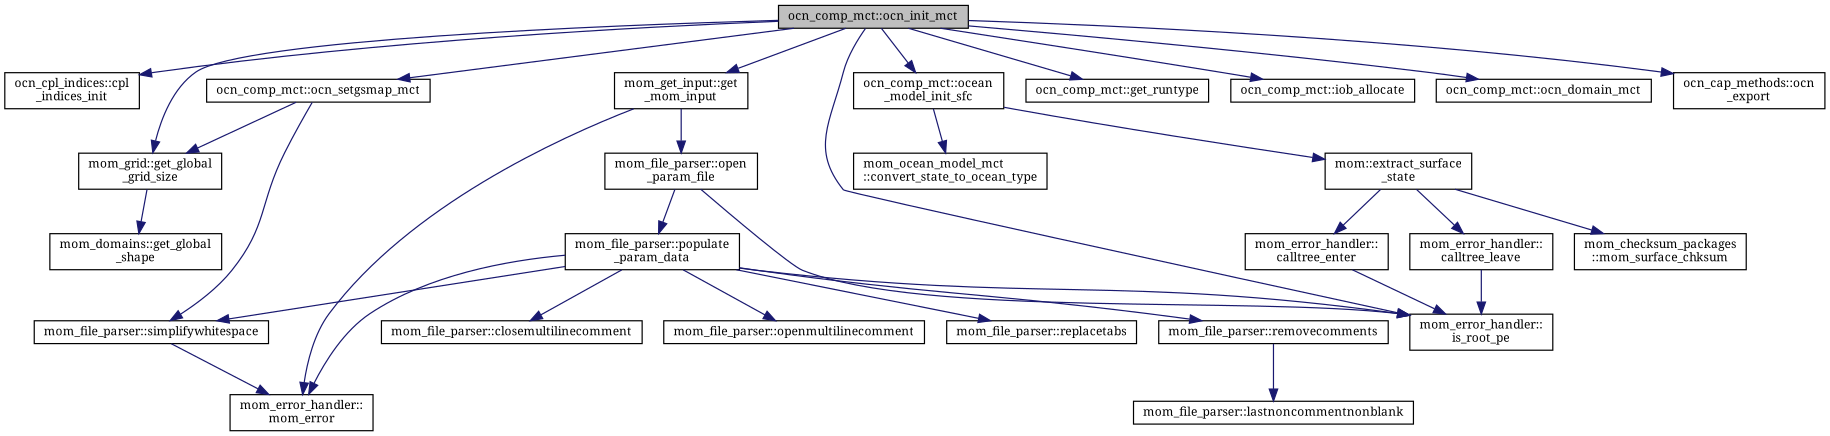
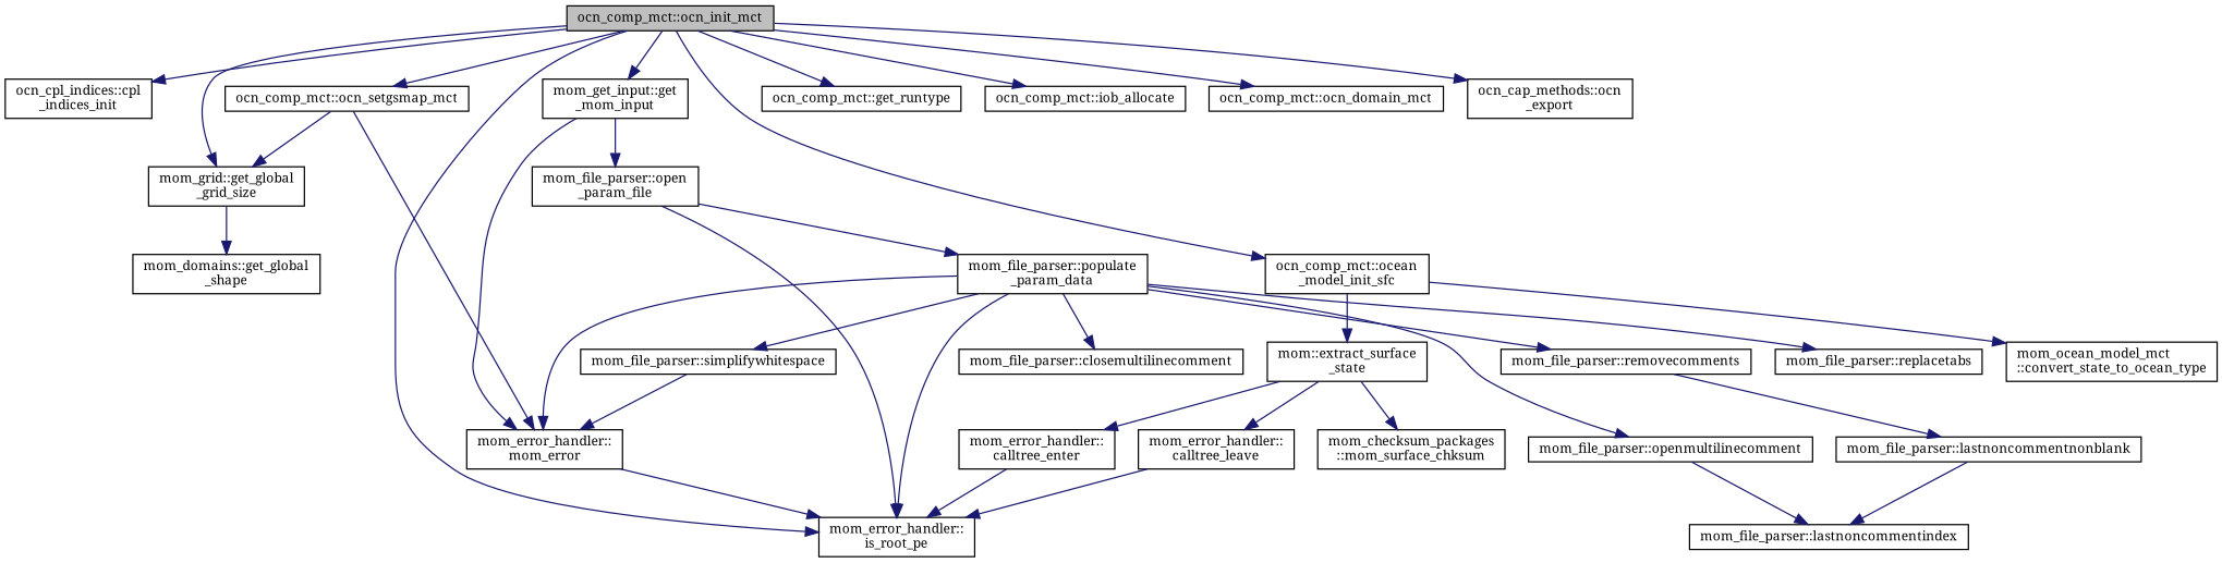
  digraph {
    fontname="Noto Serif"
    rankdir=TB
    node [color=black fillcolor=white fontname="Noto Serif" fontsize=10 shape=record style=filled]
    edge [color=midnightblue fontname="Noto Serif" fontsize=10 labelfontname=Helvetica labelfontsize=10 style=solid]
    n1 [fillcolor=grey75 fontcolor=black height=0.2 label="ocn_comp_mct::ocn_init_mct" width=0.4]
    n2 [height=0.2 label="ocn_cpl_indices::cpl\l_indices_init" width=0.4]
    n3 [height=0.2 label="mom_grid::get_global\l_grid_size" width=0.4]
    n4 [height=0.2 label="mom_get_input::get\l_mom_input" width=0.4]
    n5 [height=0.2 label="mom_error_handler::\lis_root_pe" width=0.4]
    n6 [height=0.2 label="ocn_comp_mct::get_runtype" width=0.4]
    n7 [height=0.2 label="ocn_comp_mct::iob_allocate" width=0.4]
    n8 [height=0.2 label="ocn_comp_mct::ocean\l_model_init_sfc" width=0.4]
    n9 [height=0.2 label="ocn_comp_mct::ocn_domain_mct" width=0.4]
    n10 [height=0.2 label="ocn_cap_methods::ocn\l_export" width=0.4]
    n11 [height=0.2 label="ocn_comp_mct::ocn_setgsmap_mct" width=0.4]
    n12 [height=0.2 label="mom_domains::get_global\l_shape" width=0.4]
    n13 [height=0.2 label="mom_error_handler::\lmom_error" width=0.4]
    n14 [height=0.2 label="mom_file_parser::open\l_param_file" width=0.4]
    n15 [height=0.2 label="mom_ocean_model_mct\l::convert_state_to_ocean_type" width=0.4]
    n16 [height=0.2 label="mom::extract_surface\l_state" width=0.4]
    n17 [height=0.2 label="mom_file_parser::populate\l_param_data" width=0.4]
    n18 [height=0.2 label="mom_file_parser::closemultilinecomment" width=0.4]
    n19 [height=0.2 label="mom_file_parser::openmultilinecomment" width=0.4]
    n20 [height=0.2 label="mom_file_parser::removecomments" width=0.4]
    n21 [height=0.2 label="mom_file_parser::replacetabs" width=0.4]
    n22 [height=0.2 label="mom_file_parser::simplifywhitespace" width=0.4]
    n23 [height=0.2 label="mom_file_parser::lastnoncommentnonblank" width=0.4]
+   n24 [height=0.2 label="mom_file_parser::lastnoncommentindex" width=0.4]
    n25 [height=0.2 label="mom_error_handler::\lcalltree_enter" width=0.4]
    n26 [height=0.2 label="mom_error_handler::\lcalltree_leave" width=0.4]
    n27 [height=0.2 label="mom_checksum_packages\l::mom_surface_chksum" width=0.4]
    n1 -> n2
    n1 -> n3
    n1 -> n4
    n1 -> n5
    n1 -> n6
    n1 -> n7
    n1 -> n8
    n1 -> n9
    n1 -> n10
    n1 -> n11
    n3 -> n12
    n4 -> n13
    n4 -> n14
    n8 -> n15
    n8 -> n16
    n11 -> n3
-   n11 -> n22
+   n11 -> n13
+   n13 -> n5
    n14 -> n5
    n14 -> n17
    n16 -> n25
    n16 -> n26
    n16 -> n27
    n17 -> n5
    n17 -> n13
    n17 -> n18
    n17 -> n19
    n17 -> n20
    n17 -> n21
    n17 -> n22
+   n19 -> n24
    n20 -> n23
    n22 -> n13
+   n23 -> n24
    n25 -> n5
    n26 -> n5
  }
